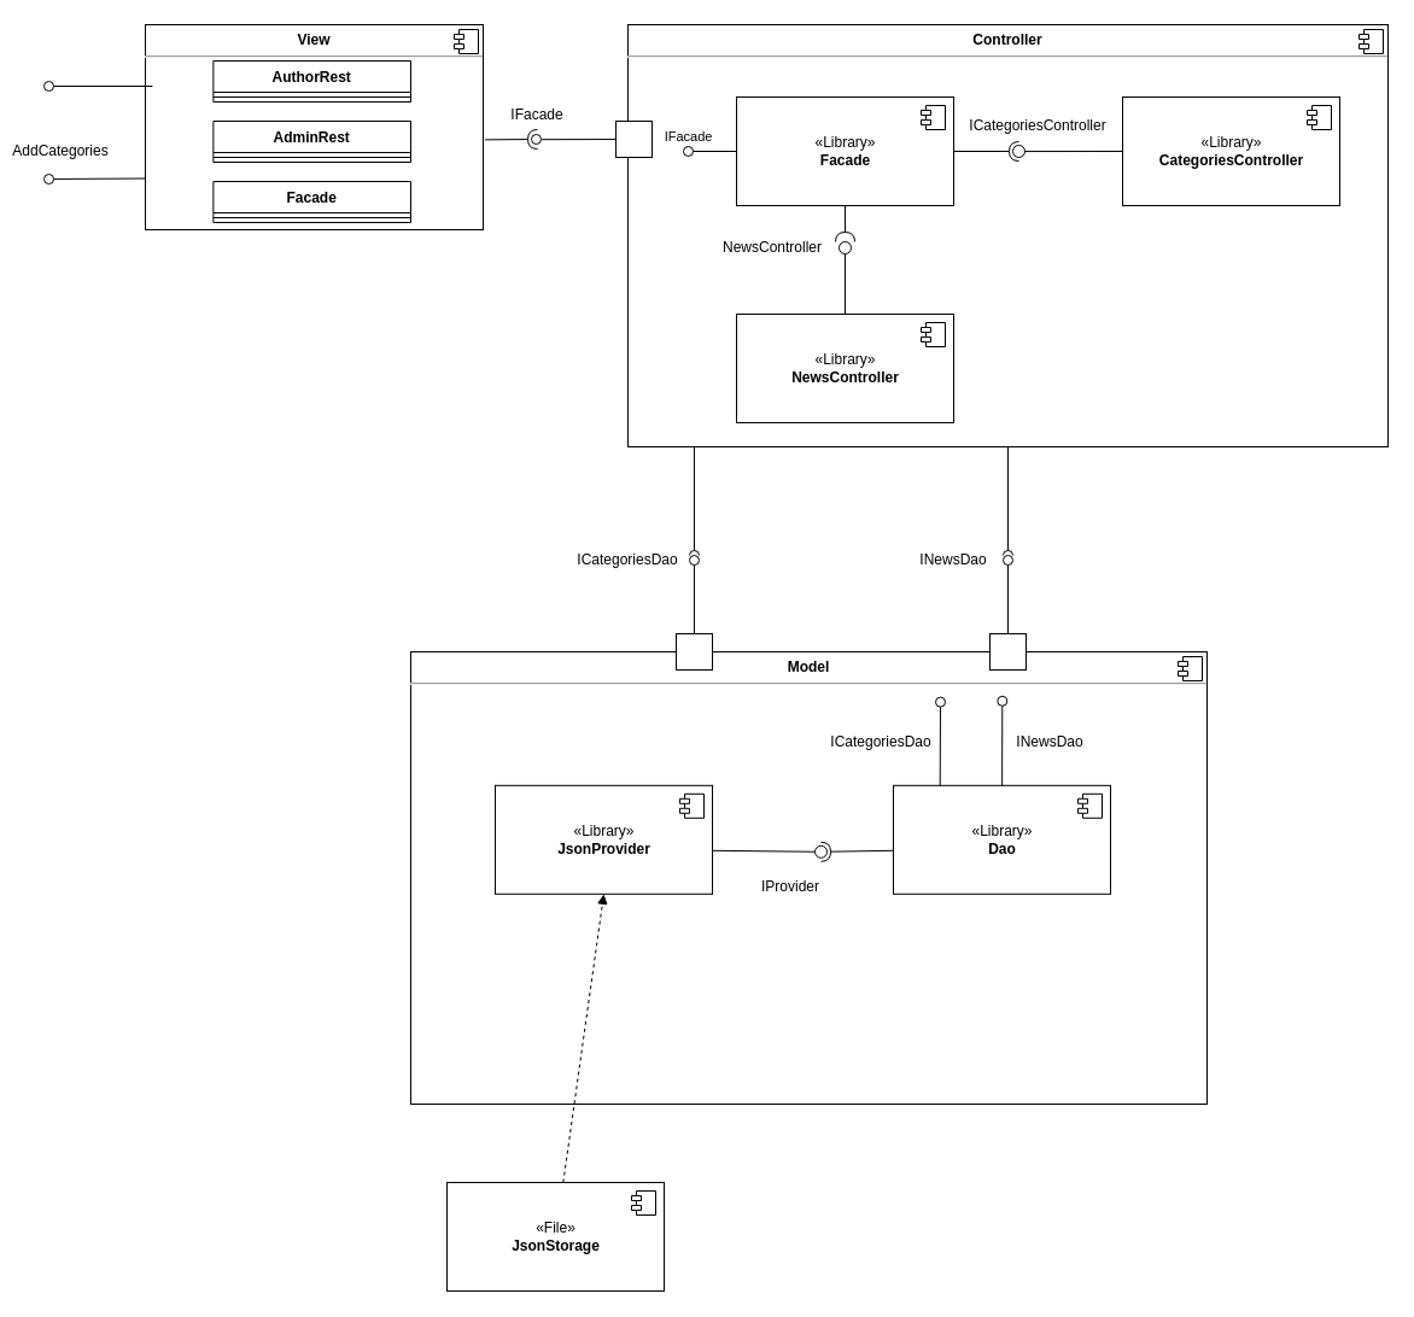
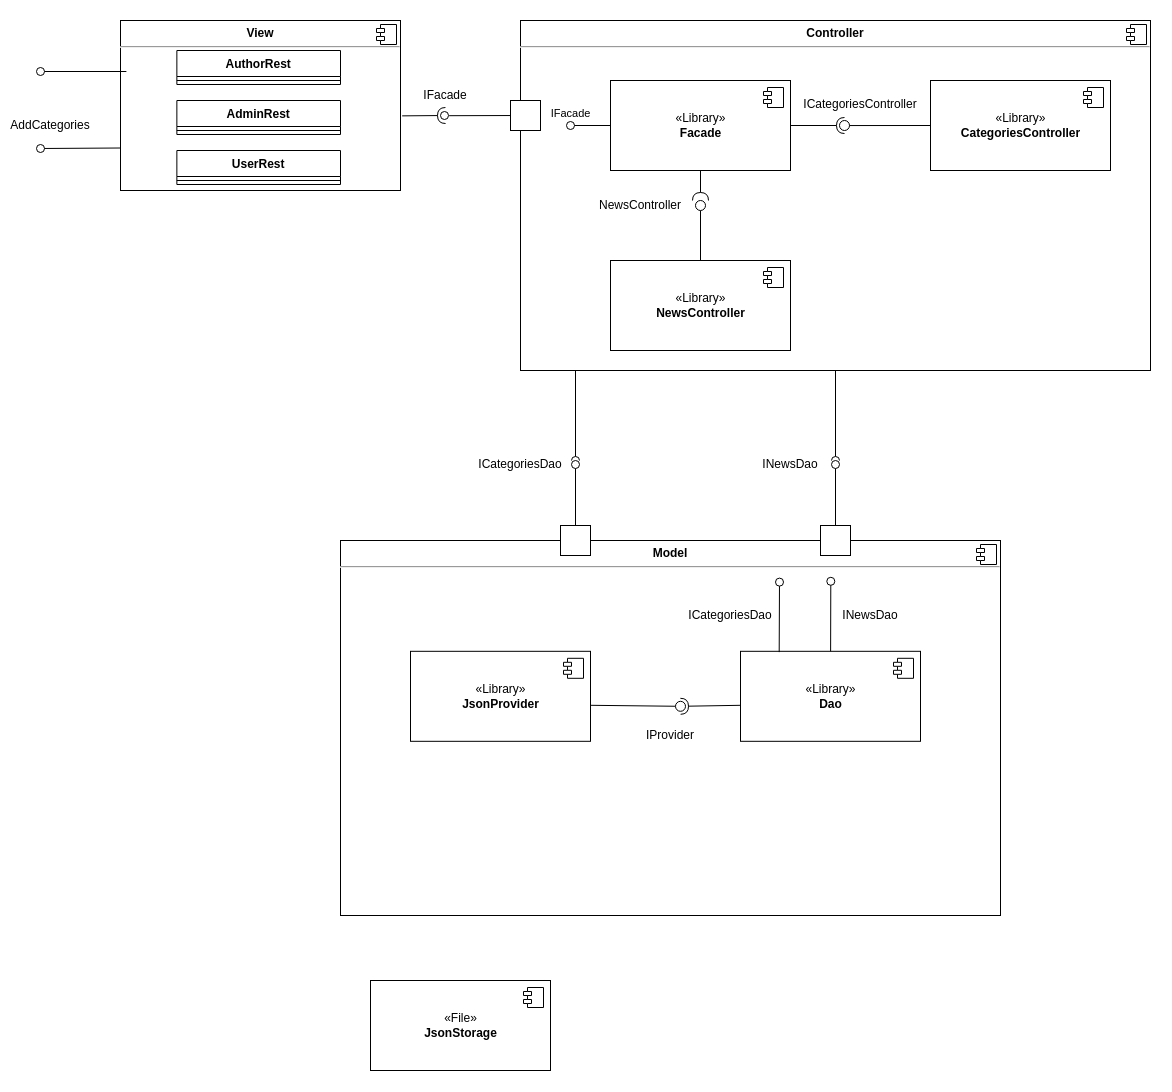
  <mxCell id="0" />
  <mxCell id="1" parent="0" />
  <mxCell id="2" value="" style="group" vertex="1" connectable="0" parent="1"><mxGeometry x="20" y="20" width="1130" height="895" as="geometry" /></mxCell>
  <mxCell id="3" value="" style="group" vertex="1" connectable="0" parent="2"><mxGeometry width="1130" height="350" as="geometry" /></mxCell>
  <mxCell id="4" value="" style="group" vertex="1" connectable="0" parent="3"><mxGeometry x="100" width="280" height="170" as="geometry" /></mxCell>
  <mxCell id="5" value="&lt;p style=&quot;margin: 0px ; margin-top: 6px ; text-align: center&quot;&gt;&lt;b&gt;View&lt;/b&gt;&lt;/p&gt;&lt;hr&gt;&lt;p style=&quot;margin: 0px ; margin-left: 8px&quot;&gt;&lt;br&gt;&lt;/p&gt;" style="align=left;overflow=fill;html=1;dropTarget=0;" vertex="1" parent="4"><mxGeometry width="280" height="170" as="geometry" /></mxCell>
  <mxCell id="6" value="" style="shape=component;jettyWidth=8;jettyHeight=4;" vertex="1" parent="5"><mxGeometry x="1" width="20" height="20" relative="1" as="geometry"><mxPoint x="-24" y="4" as="offset" /></mxGeometry></mxCell>
  <mxCell id="7" value="AuthorRest" style="swimlane;fontStyle=1;align=center;verticalAlign=top;childLayout=stackLayout;horizontal=1;startSize=26;horizontalStack=0;resizeParent=1;resizeParentMax=0;resizeLast=0;collapsible=1;marginBottom=0;" vertex="1" parent="4"><mxGeometry x="56.37" y="30" width="163.63" height="34" as="geometry" /></mxCell>
  <mxCell id="8" value="" style="line;strokeWidth=1;fillColor=none;align=left;verticalAlign=middle;spacingTop=-1;spacingLeft=3;spacingRight=3;rotatable=0;labelPosition=right;points=[];portConstraint=eastwest;" vertex="1" parent="7"><mxGeometry y="26" width="163.63" height="8" as="geometry" /></mxCell>
  <mxCell id="9" value="AdminRest" style="swimlane;fontStyle=1;align=center;verticalAlign=top;childLayout=stackLayout;horizontal=1;startSize=26;horizontalStack=0;resizeParent=1;resizeParentMax=0;resizeLast=0;collapsible=1;marginBottom=0;" vertex="1" parent="4"><mxGeometry x="56.37" y="80" width="163.63" height="34" as="geometry" /></mxCell>
  <mxCell id="10" value="" style="line;strokeWidth=1;fillColor=none;align=left;verticalAlign=middle;spacingTop=-1;spacingLeft=3;spacingRight=3;rotatable=0;labelPosition=right;points=[];portConstraint=eastwest;" vertex="1" parent="9"><mxGeometry y="26" width="163.63" height="8" as="geometry" /></mxCell>
- <mxCell id="11" value="Facade" style="swimlane;fontStyle=1;align=center;verticalAlign=top;childLayout=stackLayout;horizontal=1;startSize=26;horizontalStack=0;resizeParent=1;resizeParentMax=0;resizeLast=0;collapsible=1;marginBottom=0;" vertex="1" parent="4"><mxGeometry x="56.37" y="130" width="163.63" height="34" as="geometry" /></mxCell>
+ <mxCell id="11" value="UserRest" style="swimlane;fontStyle=1;align=center;verticalAlign=top;childLayout=stackLayout;horizontal=1;startSize=26;horizontalStack=0;resizeParent=1;resizeParentMax=0;resizeLast=0;collapsible=1;marginBottom=0;" vertex="1" parent="4"><mxGeometry x="56.37" y="130" width="163.63" height="34" as="geometry" /></mxCell>
  <mxCell id="12" value="" style="line;strokeWidth=1;fillColor=none;align=left;verticalAlign=middle;spacingTop=-1;spacingLeft=3;spacingRight=3;rotatable=0;labelPosition=right;points=[];portConstraint=eastwest;" vertex="1" parent="11"><mxGeometry y="26" width="163.63" height="8" as="geometry" /></mxCell>
  <mxCell id="13" value="" style="html=1;verticalAlign=bottom;labelBackgroundColor=none;endArrow=oval;endFill=0;endSize=8;rounded=0;exitX=0.021;exitY=0.3;exitDx=0;exitDy=0;exitPerimeter=0;" edge="1" parent="3" source="5"><mxGeometry width="160" relative="1" as="geometry"><mxPoint x="140" y="51" as="sourcePoint" /><mxPoint x="20" y="51" as="targetPoint" /></mxGeometry></mxCell>
  <mxCell id="14" value="" style="html=1;verticalAlign=bottom;labelBackgroundColor=none;endArrow=oval;endFill=0;endSize=8;rounded=0;exitX=0;exitY=0.75;exitDx=0;exitDy=0;" edge="1" parent="3" source="5"><mxGeometry width="160" relative="1" as="geometry"><mxPoint x="105.88" y="121" as="sourcePoint" /><mxPoint x="20" y="128" as="targetPoint" /></mxGeometry></mxCell>
  <mxCell id="15" value="AddCategories" style="text;html=1;strokeColor=none;fillColor=none;align=center;verticalAlign=middle;whiteSpace=wrap;rounded=0;" vertex="1" parent="3"><mxGeometry y="90" width="60" height="30" as="geometry" /></mxCell>
  <mxCell id="16" value="" style="rounded=0;orthogonalLoop=1;jettySize=auto;html=1;endArrow=halfCircle;endFill=0;entryX=0.5;entryY=0.5;endSize=6;strokeWidth=1;sketch=0;exitX=1.006;exitY=0.561;exitDx=0;exitDy=0;exitPerimeter=0;" edge="1" parent="3" source="5"><mxGeometry relative="1" as="geometry"><mxPoint x="400" y="95" as="sourcePoint" /><mxPoint x="425" y="95" as="targetPoint" /><Array as="points" /></mxGeometry></mxCell>
  <mxCell id="17" value="IFacade" style="text;html=1;strokeColor=none;fillColor=none;align=center;verticalAlign=middle;whiteSpace=wrap;rounded=0;" vertex="1" parent="3"><mxGeometry x="395" y="60" width="60" height="30" as="geometry" /></mxCell>
  <mxCell id="18" value="&lt;p style=&quot;margin: 0px ; margin-top: 6px ; text-align: center&quot;&gt;&lt;b&gt;Controller&lt;/b&gt;&lt;/p&gt;&lt;hr&gt;&lt;p style=&quot;margin: 0px ; margin-left: 8px&quot;&gt;&lt;br&gt;&lt;/p&gt;" style="align=left;overflow=fill;html=1;dropTarget=0;" vertex="1" parent="3"><mxGeometry x="500" width="630" height="350" as="geometry" /></mxCell>
  <mxCell id="19" value="" style="shape=component;jettyWidth=8;jettyHeight=4;" vertex="1" parent="18"><mxGeometry x="1" width="20" height="20" relative="1" as="geometry"><mxPoint x="-24" y="4" as="offset" /></mxGeometry></mxCell>
  <mxCell id="20" value="" style="html=1;rounded=0;direction=south;" vertex="1" parent="3"><mxGeometry x="490" y="80" width="30" height="30" as="geometry" /></mxCell>
  <mxCell id="21" value="" style="endArrow=none;html=1;rounded=0;align=center;verticalAlign=top;endFill=0;labelBackgroundColor=none;endSize=2;exitX=-0.075;exitY=0.525;exitDx=0;exitDy=0;exitPerimeter=0;" edge="1" source="22" target="20" parent="3"><mxGeometry relative="1" as="geometry"><mxPoint x="420" y="95" as="sourcePoint" /></mxGeometry></mxCell>
  <mxCell id="22" value="" style="ellipse;html=1;fontSize=11;align=center;fillColor=none;points=[];aspect=fixed;resizable=0;verticalAlign=bottom;labelPosition=center;verticalLabelPosition=top;flipH=1;" vertex="1" parent="3"><mxGeometry x="420" y="91" width="8" height="8" as="geometry" /></mxCell>
  <mxCell id="23" value="«Library»&lt;br&gt;&lt;b&gt;Facade&lt;/b&gt;" style="html=1;dropTarget=0;" vertex="1" parent="3"><mxGeometry x="590" y="60" width="180" height="90" as="geometry" /></mxCell>
  <mxCell id="24" value="" style="shape=module;jettyWidth=8;jettyHeight=4;" vertex="1" parent="23"><mxGeometry x="1" width="20" height="20" relative="1" as="geometry"><mxPoint x="-27" y="7" as="offset" /></mxGeometry></mxCell>
  <mxCell id="25" value="IFacade" style="html=1;verticalAlign=bottom;labelBackgroundColor=none;startArrow=oval;startFill=0;startSize=8;endArrow=none;rounded=0;entryX=0;entryY=0.5;entryDx=0;entryDy=0;" edge="1" parent="3" target="23"><mxGeometry x="-1" y="3" relative="1" as="geometry"><mxPoint x="550" y="105" as="sourcePoint" /><mxPoint x="680" y="140" as="targetPoint" /></mxGeometry></mxCell>
  <mxCell id="26" value="«Library»&lt;br&gt;&lt;b&gt;NewsController&lt;/b&gt;" style="html=1;dropTarget=0;" vertex="1" parent="3"><mxGeometry x="590" y="240" width="180" height="90" as="geometry" /></mxCell>
  <mxCell id="27" value="" style="shape=module;jettyWidth=8;jettyHeight=4;" vertex="1" parent="26"><mxGeometry x="1" width="20" height="20" relative="1" as="geometry"><mxPoint x="-27" y="7" as="offset" /></mxGeometry></mxCell>
  <mxCell id="28" value="" style="rounded=0;orthogonalLoop=1;jettySize=auto;html=1;endArrow=none;endFill=0;sketch=0;sourcePerimeterSpacing=0;targetPerimeterSpacing=0;exitX=0.5;exitY=0;exitDx=0;exitDy=0;" edge="1" target="29" parent="3" source="26"><mxGeometry relative="1" as="geometry"><mxPoint x="580" y="175" as="sourcePoint" /></mxGeometry></mxCell>
  <mxCell id="29" value="" style="ellipse;whiteSpace=wrap;html=1;align=center;aspect=fixed;resizable=0;points=[];outlineConnect=0;sketch=0;" vertex="1" parent="3"><mxGeometry x="675" y="180" width="10" height="10" as="geometry" /></mxCell>
  <mxCell id="30" value="" style="rounded=0;orthogonalLoop=1;jettySize=auto;html=1;endArrow=halfCircle;endFill=0;endSize=6;strokeWidth=1;sketch=0;exitX=0.5;exitY=1;exitDx=0;exitDy=0;" edge="1" parent="3" source="23"><mxGeometry relative="1" as="geometry"><mxPoint x="620" y="175" as="sourcePoint" /><mxPoint x="680" y="180" as="targetPoint" /></mxGeometry></mxCell>
  <mxCell id="31" value="NewsController" style="text;html=1;strokeColor=none;fillColor=none;align=center;verticalAlign=middle;whiteSpace=wrap;rounded=0;" vertex="1" parent="3"><mxGeometry x="590" y="170" width="60" height="30" as="geometry" /></mxCell>
  <mxCell id="32" value="" style="rounded=0;orthogonalLoop=1;jettySize=auto;html=1;endArrow=halfCircle;endFill=0;entryX=0.5;entryY=0.5;endSize=6;strokeWidth=1;sketch=0;exitX=1;exitY=0.5;exitDx=0;exitDy=0;" edge="1" target="33" parent="3" source="23"><mxGeometry relative="1" as="geometry"><mxPoint x="787" y="105" as="sourcePoint" /></mxGeometry></mxCell>
  <mxCell id="33" value="" style="ellipse;whiteSpace=wrap;html=1;align=center;aspect=fixed;resizable=0;points=[];outlineConnect=0;sketch=0;" vertex="1" parent="3"><mxGeometry x="819" y="100" width="10" height="10" as="geometry" /></mxCell>
  <mxCell id="34" value="«Library»&lt;br&gt;&lt;b&gt;CategoriesController&lt;/b&gt;" style="html=1;dropTarget=0;" vertex="1" parent="3"><mxGeometry x="910" y="60" width="180" height="90" as="geometry" /></mxCell>
  <mxCell id="35" value="" style="shape=module;jettyWidth=8;jettyHeight=4;" vertex="1" parent="34"><mxGeometry x="1" width="20" height="20" relative="1" as="geometry"><mxPoint x="-27" y="7" as="offset" /></mxGeometry></mxCell>
  <mxCell id="36" value="" style="rounded=0;orthogonalLoop=1;jettySize=auto;html=1;endArrow=none;endFill=0;sketch=0;sourcePerimeterSpacing=0;targetPerimeterSpacing=0;exitX=0;exitY=0.5;exitDx=0;exitDy=0;" edge="1" target="33" parent="3" source="34"><mxGeometry relative="1" as="geometry"><mxPoint x="857" y="105" as="sourcePoint" /></mxGeometry></mxCell>
  <mxCell id="37" value="ICategoriesController" style="text;html=1;strokeColor=none;fillColor=none;align=center;verticalAlign=middle;whiteSpace=wrap;rounded=0;" vertex="1" parent="3"><mxGeometry x="810" y="69" width="60" height="30" as="geometry" /></mxCell>
  <mxCell id="38" value="" style="html=1;verticalAlign=bottom;labelBackgroundColor=none;endArrow=halfCircle;endFill=0;endSize=2;rounded=0;exitX=0.5;exitY=1;exitDx=0;exitDy=0;" edge="1" parent="2" source="18"><mxGeometry width="160" relative="1" as="geometry"><mxPoint x="540" y="360" as="sourcePoint" /><mxPoint x="815" y="440" as="targetPoint" /></mxGeometry></mxCell>
  <mxCell id="39" value="&lt;p style=&quot;margin: 0px ; margin-top: 6px ; text-align: center&quot;&gt;&lt;b&gt;Model&lt;/b&gt;&lt;/p&gt;&lt;hr&gt;&lt;p style=&quot;margin: 0px ; margin-left: 8px&quot;&gt;&lt;br&gt;&lt;/p&gt;" style="align=left;overflow=fill;html=1;dropTarget=0;" vertex="1" parent="2"><mxGeometry x="320" y="520" width="660" height="375" as="geometry" /></mxCell>
  <mxCell id="40" value="" style="shape=component;jettyWidth=8;jettyHeight=4;" vertex="1" parent="39"><mxGeometry x="1" width="20" height="20" relative="1" as="geometry"><mxPoint x="-24" y="4" as="offset" /></mxGeometry></mxCell>
  <mxCell id="41" value="" style="html=1;rounded=0;" vertex="1" parent="2"><mxGeometry x="800" y="505" width="30" height="30" as="geometry" /></mxCell>
  <mxCell id="42" value="" style="endArrow=none;html=1;rounded=0;align=center;verticalAlign=top;endFill=0;labelBackgroundColor=none;endSize=2;" edge="1" source="41" target="43" parent="2"><mxGeometry relative="1" as="geometry" /></mxCell>
  <mxCell id="43" value="" style="ellipse;html=1;fontSize=11;align=center;fillColor=none;points=[];aspect=fixed;resizable=0;verticalAlign=bottom;labelPosition=center;verticalLabelPosition=top;flipH=1;" vertex="1" parent="2"><mxGeometry x="811" y="440" width="8" height="8" as="geometry" /></mxCell>
  <mxCell id="44" value="INewsDao" style="text;html=1;strokeColor=none;fillColor=none;align=center;verticalAlign=middle;whiteSpace=wrap;rounded=0;" vertex="1" parent="2"><mxGeometry x="740" y="429" width="60" height="30" as="geometry" /></mxCell>
  <mxCell id="45" value="" style="html=1;verticalAlign=bottom;labelBackgroundColor=none;endArrow=halfCircle;endFill=0;endSize=2;rounded=0;exitX=0.5;exitY=1;exitDx=0;exitDy=0;" edge="1" parent="2"><mxGeometry width="160" relative="1" as="geometry"><mxPoint x="555" y="350" as="sourcePoint" /><mxPoint x="555" y="440" as="targetPoint" /></mxGeometry></mxCell>
  <mxCell id="46" value="" style="html=1;rounded=0;" vertex="1" parent="2"><mxGeometry x="540" y="505" width="30" height="30" as="geometry" /></mxCell>
  <mxCell id="47" value="" style="endArrow=none;html=1;rounded=0;align=center;verticalAlign=top;endFill=0;labelBackgroundColor=none;endSize=2;" edge="1" parent="2" source="46" target="48"><mxGeometry relative="1" as="geometry" /></mxCell>
  <mxCell id="48" value="" style="ellipse;html=1;fontSize=11;align=center;fillColor=none;points=[];aspect=fixed;resizable=0;verticalAlign=bottom;labelPosition=center;verticalLabelPosition=top;flipH=1;" vertex="1" parent="2"><mxGeometry x="551" y="440" width="8" height="8" as="geometry" /></mxCell>
  <mxCell id="49" value="ICategoriesDao" style="text;html=1;strokeColor=none;fillColor=none;align=center;verticalAlign=middle;whiteSpace=wrap;rounded=0;" vertex="1" parent="2"><mxGeometry x="470" y="429" width="60" height="30" as="geometry" /></mxCell>
  <mxCell id="50" value="«Library»&lt;br&gt;&lt;b&gt;Dao&lt;/b&gt;" style="html=1;dropTarget=0;" vertex="1" parent="2"><mxGeometry x="720" y="630.81" width="180" height="90" as="geometry" /></mxCell>
  <mxCell id="51" value="" style="shape=module;jettyWidth=8;jettyHeight=4;" vertex="1" parent="50"><mxGeometry x="1" width="20" height="20" relative="1" as="geometry"><mxPoint x="-27" y="7" as="offset" /></mxGeometry></mxCell>
  <mxCell id="52" value="" style="html=1;verticalAlign=bottom;labelBackgroundColor=none;endArrow=oval;endFill=0;endSize=8;rounded=0;exitX=0.215;exitY=0.009;exitDx=0;exitDy=0;exitPerimeter=0;" edge="1" parent="2" source="50"><mxGeometry width="160" relative="1" as="geometry"><mxPoint x="880" y="671.62" as="sourcePoint" /><mxPoint x="759" y="561.62" as="targetPoint" /></mxGeometry></mxCell>
  <mxCell id="53" value="" style="html=1;verticalAlign=bottom;labelBackgroundColor=none;endArrow=oval;endFill=0;endSize=8;rounded=0;" edge="1" parent="2" source="50"><mxGeometry width="160" relative="1" as="geometry"><mxPoint x="810" y="621.62" as="sourcePoint" /><mxPoint x="810.3" y="560.81" as="targetPoint" /></mxGeometry></mxCell>
  <mxCell id="54" value="ICategoriesDao" style="text;html=1;strokeColor=none;fillColor=none;align=center;verticalAlign=middle;whiteSpace=wrap;rounded=0;" vertex="1" parent="2"><mxGeometry x="680" y="580.0" width="60" height="30" as="geometry" /></mxCell>
  <mxCell id="55" value="INewsDao" style="text;html=1;strokeColor=none;fillColor=none;align=center;verticalAlign=middle;whiteSpace=wrap;rounded=0;" vertex="1" parent="2"><mxGeometry x="820" y="580" width="60" height="30" as="geometry" /></mxCell>
  <mxCell id="56" value="«Library»&lt;br&gt;&lt;b&gt;JsonProvider&lt;/b&gt;" style="html=1;dropTarget=0;" vertex="1" parent="2"><mxGeometry x="390" y="630.81" width="180" height="90" as="geometry" /></mxCell>
  <mxCell id="57" value="" style="shape=module;jettyWidth=8;jettyHeight=4;" vertex="1" parent="56"><mxGeometry x="1" width="20" height="20" relative="1" as="geometry"><mxPoint x="-27" y="7" as="offset" /></mxGeometry></mxCell>
  <mxCell id="58" value="" style="rounded=0;orthogonalLoop=1;jettySize=auto;html=1;endArrow=none;endFill=0;sketch=0;sourcePerimeterSpacing=0;targetPerimeterSpacing=0;exitX=1.001;exitY=0.6;exitDx=0;exitDy=0;exitPerimeter=0;" edge="1" target="60" parent="2" source="56"><mxGeometry relative="1" as="geometry"><mxPoint x="640" y="765" as="sourcePoint" /></mxGeometry></mxCell>
  <mxCell id="59" value="" style="rounded=0;orthogonalLoop=1;jettySize=auto;html=1;endArrow=halfCircle;endFill=0;entryX=0.5;entryY=0.5;endSize=6;strokeWidth=1;sketch=0;exitX=0.001;exitY=0.6;exitDx=0;exitDy=0;exitPerimeter=0;" edge="1" target="60" parent="2" source="50"><mxGeometry relative="1" as="geometry"><mxPoint x="680" y="765" as="sourcePoint" /></mxGeometry></mxCell>
  <mxCell id="60" value="" style="ellipse;whiteSpace=wrap;html=1;align=center;aspect=fixed;resizable=0;points=[];outlineConnect=0;sketch=0;" vertex="1" parent="2"><mxGeometry x="655" y="680.81" width="10" height="10" as="geometry" /></mxCell>
- <mxCell id="61" value="IProvider" style="text;html=1;strokeColor=none;fillColor=none;align=center;verticalAlign=middle;whiteSpace=wrap;rounded=0;" vertex="1" parent="2"><mxGeometry x="605" y="700" width="60" height="30" as="geometry" /></mxCell>
+ <mxCell id="61" value="IProvider" style="text;html=1;strokeColor=none;fillColor=none;align=center;verticalAlign=middle;whiteSpace=wrap;rounded=0;" vertex="1" parent="2"><mxGeometry x="620" y="700" width="60" height="30" as="geometry" /></mxCell>
  <mxCell id="62" value="«File»&lt;br&gt;&lt;b&gt;JsonStorage&lt;/b&gt;" style="html=1;dropTarget=0;" vertex="1" parent="1"><mxGeometry x="370" y="980" width="180" height="90" as="geometry" /></mxCell>
  <mxCell id="63" value="" style="shape=module;jettyWidth=8;jettyHeight=4;" vertex="1" parent="62"><mxGeometry x="1" width="20" height="20" relative="1" as="geometry"><mxPoint x="-27" y="7" as="offset" /></mxGeometry></mxCell>
- <mxCell id="64" value="" style="html=1;verticalAlign=bottom;labelBackgroundColor=none;endArrow=block;endFill=1;dashed=1;rounded=0;entryX=0.5;entryY=1;entryDx=0;entryDy=0;" edge="1" parent="1" source="62" target="56"><mxGeometry width="160" relative="1" as="geometry"><mxPoint x="540" y="900" as="sourcePoint" /><mxPoint x="700" y="900" as="targetPoint" /></mxGeometry></mxCell>
